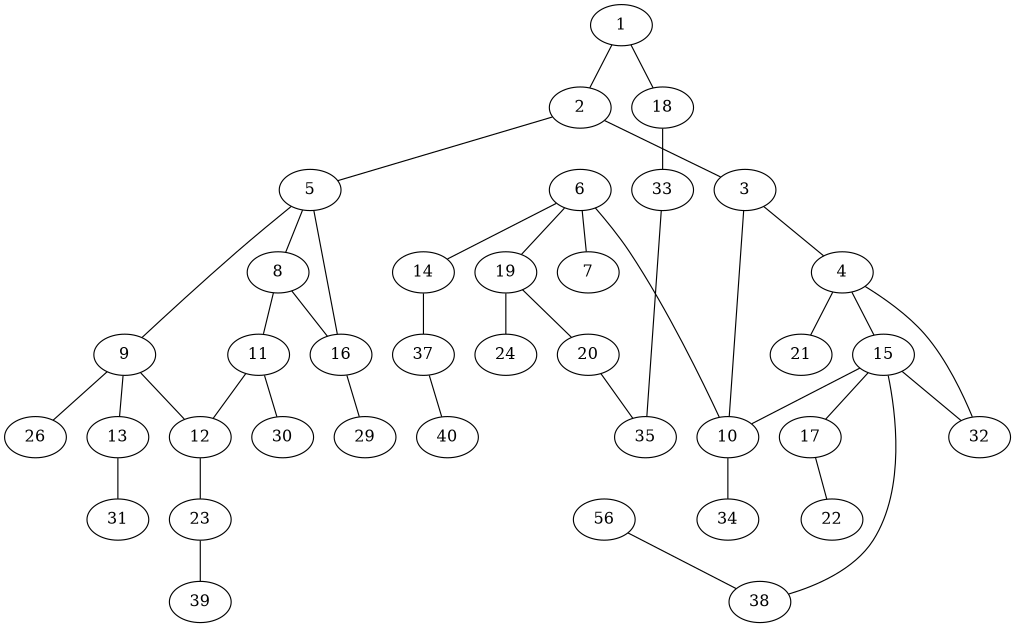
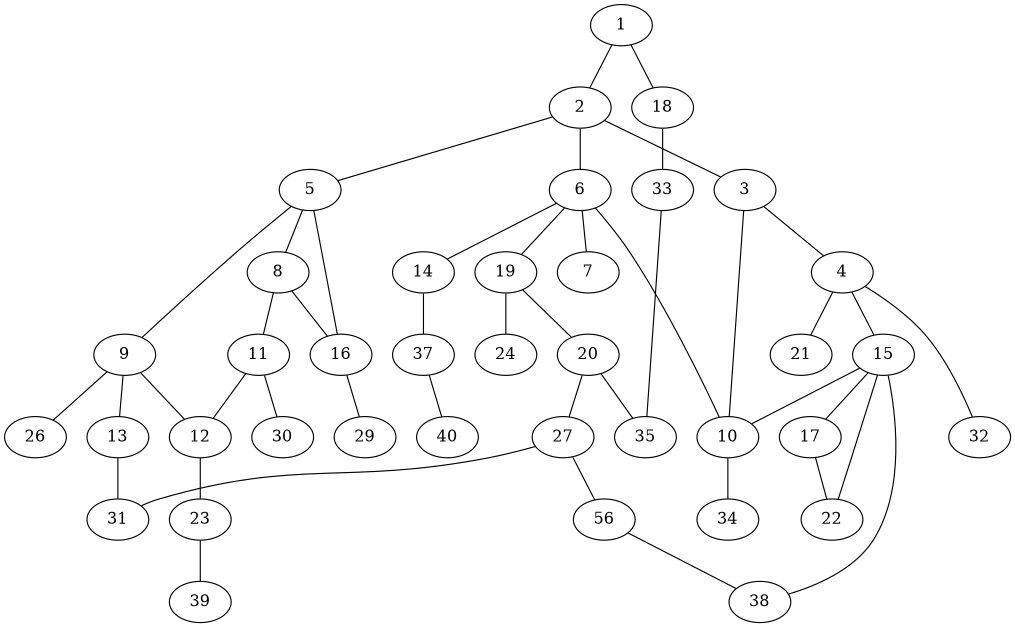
  graph {
    1
    2
    18
    3
    5
    6
    33
    4
    10
    8
    9
    16
    7
    14
    19
    35
    15
    21
    32
    34
    11
    12
    13
    26
    29
    37
    20
    24
    17
    38
    22
    30
    23
    31
+   27
    39
    n37 [label=56]
    40
    1 -- 2
    1 -- 18
    2 -- 3
    2 -- 5
+   2 -- 6
    18 -- 33
    3 -- 4
    3 -- 10
    5 -- 8
    5 -- 9
    5 -- 16
    6 -- 10
    6 -- 7
    6 -- 14
    6 -- 19
    33 -- 35
    4 -- 15
    4 -- 21
    4 -- 32
    10 -- 34
    8 -- 16
    8 -- 11
    9 -- 12
    9 -- 13
    9 -- 26
    16 -- 29
    14 -- 37
    19 -- 20
    19 -- 24
    15 -- 10
-   15 -- 32
+   15 -- 22
    15 -- 17
    15 -- 38
    11 -- 12
    11 -- 30
    12 -- 23
    13 -- 31
    37 -- 40
    20 -- 35
+   20 -- 27
    17 -- 22
    23 -- 39
+   27 -- 31
+   27 -- n37
    n37 -- 38
  }
